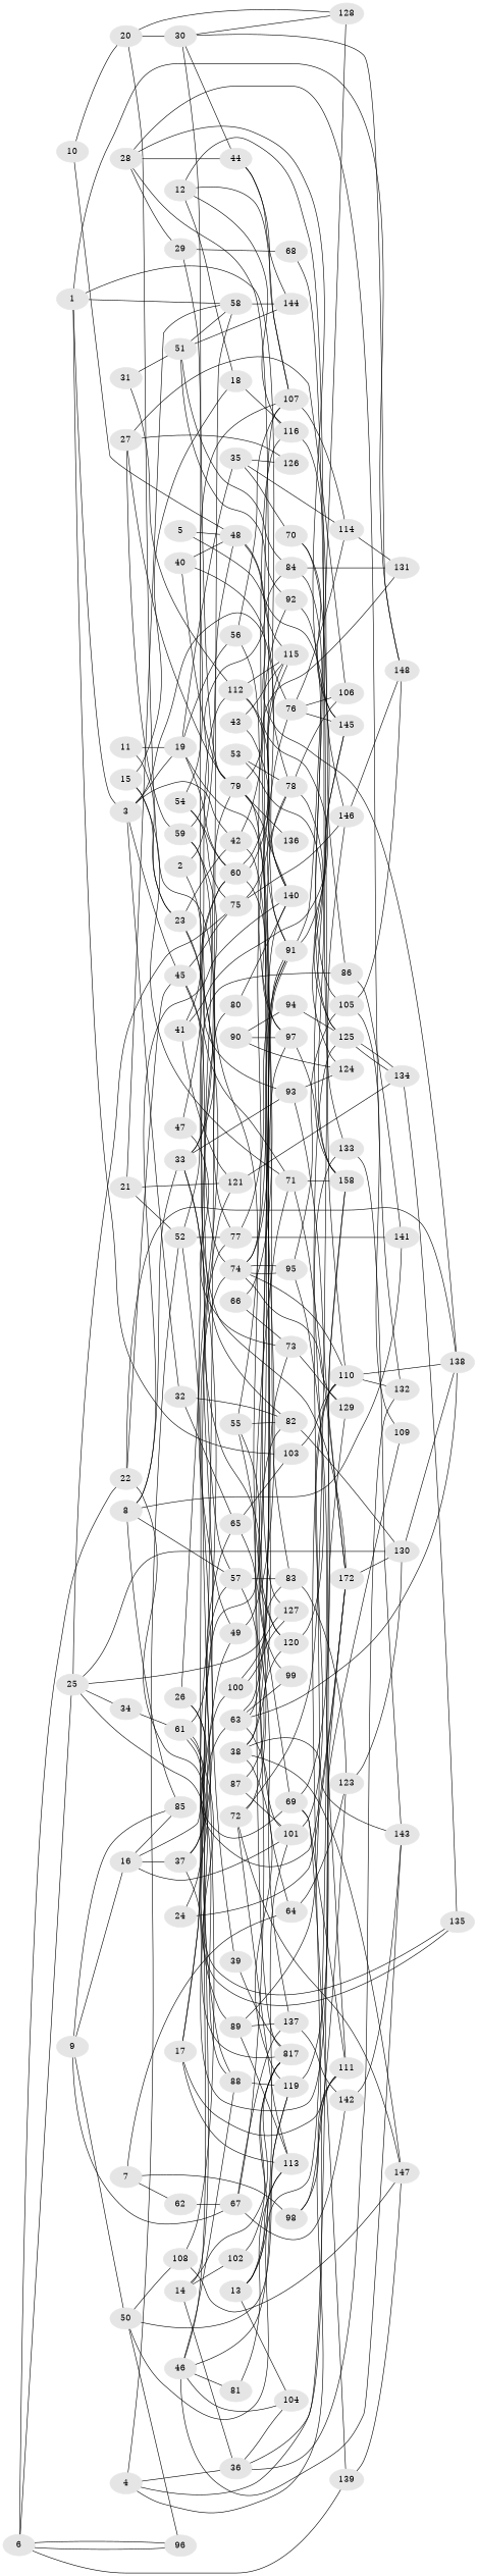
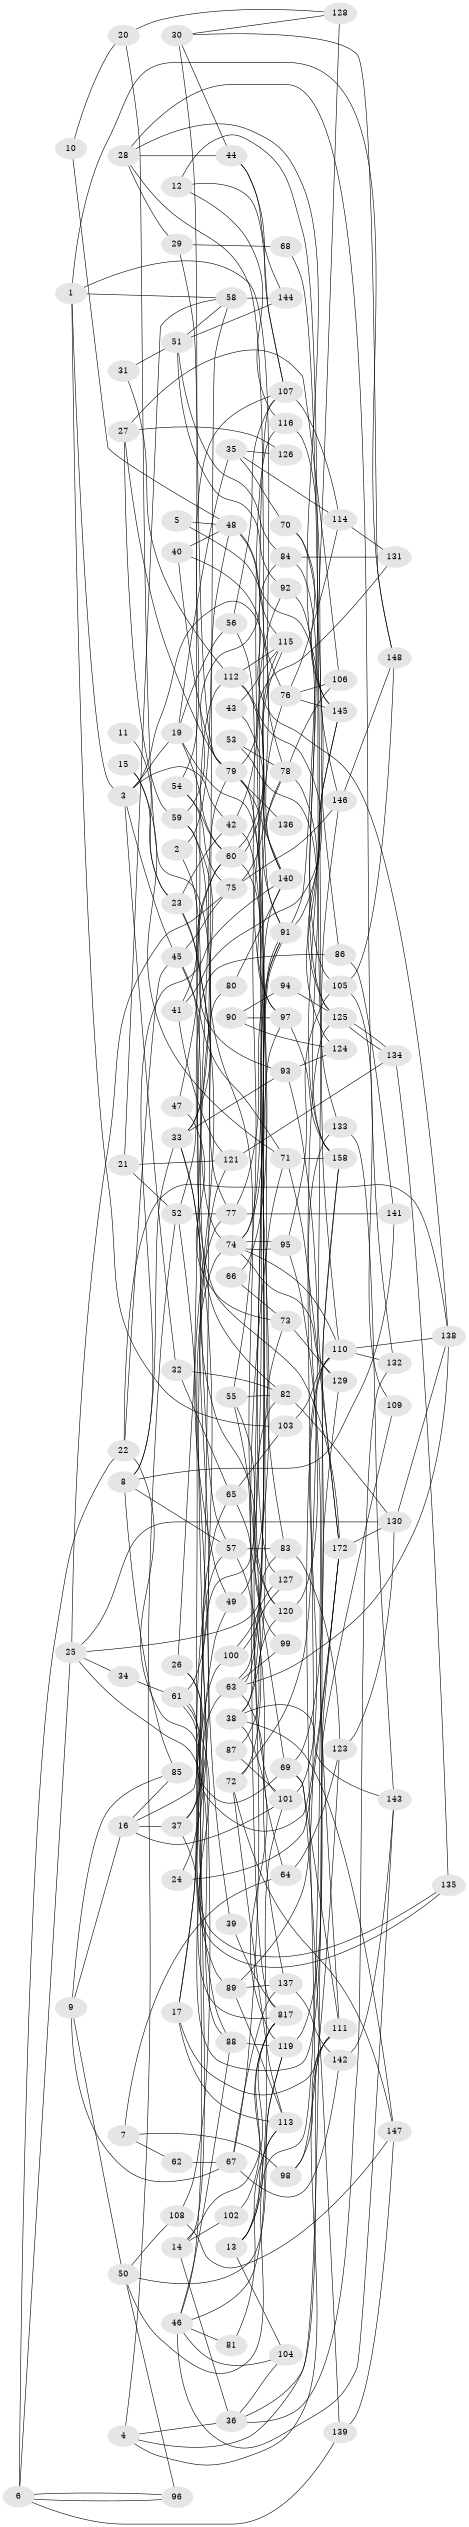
  graph {
    rankdir=LR
    node [color=gray90 style=filled]
    1
    3
    58
    78
    103
    148
    19
    32
    42
    45
    140
    144
    106
    124
    110
    2
    48
    n18 [label=172]
    115
    n20 [label=158]
    130
    35
    56
    60
    127
    65
    82
    101
    92
    71
    75
    4
    36
    52
    111
    104
    132
    129
    77
    88
    86
    138
    5
    76
    145
    114
    6
    22
    25
    96
    139
    n52 [label=817]
    34
    83
    7
    62
    64
    98
    67
    123
    8
    33
    57
    85
    141
    93
    79
    39
    99
    137
    9
    16
    50
    37
    119
    108
    142
    10
    20
    30
    128
    11
    23
    49
    12
-   18
    107
    116
    133
    146
    143
    13
    113
    14
    102
    15
    63
    74
    109
    17
    100
    126
    70
    97
    44
    91
    21
    121
    134
    147
    24
    69
    61
    26
    80
    27
    59
    84
    120
    136
    131
    28
    29
    68
    31
    51
    112
    125
    89
    135
    95
    38
    73
    40
    41
    43
    46
    81
    47
    105
    53
    54
    55
    66
    72
    87
    90
    94
    1 -- 3
    1 -- 58
    1 -- 78
    1 -- 103
    1 -- 148
    3 -- 19
    3 -- 32
    3 -- 42
    3 -- 45
    3 -- 140
    58 -- 144
    78 -- 106
    78 -- 124
    103 -- 110
    19 -- 35
    19 -- 56
    19 -- 60
    19 -- 127
    32 -- 65
    32 -- 82
    42 -- 101
    42 -- 92
    45 -- 82
    45 -- 71
    45 -- 75
    110 -- 132
    110 -- 138
    2 -- 48
    2 -- n18
    48 -- 115
    48 -- n20
    n18 -- 130
    130 -- 138
    35 -- 114
    35 -- 126
    35 -- 70
    56 -- 107
    56 -- 97
    60 -- 115
    60 -- 115
    60 -- 97
    65 -- 103
    65 -- 69
    82 -- 130
    101 -- 110
    92 -- 125
    71 -- n18
    71 -- n20
    75 -- 78
    75 -- 146
    4 -- 110
    4 -- 36
    4 -- 52
    4 -- 111
    36 -- 104
    36 -- 132
    36 -- 129
    52 -- 77
    52 -- 88
    52 -- 86
    77 -- 141
    77 -- 91
    88 -- 119
    86 -- 141
    5 -- 48
    5 -- 76
    76 -- 106
    76 -- 145
    76 -- 114
    114 -- 131
    6 -- 22
    6 -- 25
    6 -- 96
    6 -- 96
    6 -- 139
    22 -- 45
    22 -- 138
    22 -- n52
    25 -- 130
    25 -- 75
    25 -- 88
    25 -- 34
    25 -- 83
    139 -- 147
    34 -- 61
    83 -- 123
    7 -- 62
    7 -- 64
    7 -- 98
    62 -- 67
    64 -- 123
    98 -- 111
    98 -- 123
    67 -- 71
    67 -- 137
    67 -- 142
    123 -- 130
    8 -- 140
    8 -- 33
    8 -- 57
    8 -- 85
    8 -- 141
    33 -- 60
    33 -- 93
    33 -- 79
    33 -- 39
    33 -- 99
    57 -- 83
    57 -- 137
    93 -- 124
    93 -- n18
    79 -- 140
    79 -- 83
    79 -- 136
    79 -- 131
    39 -- n52
    137 -- 142
    9 -- 67
    9 -- 85
    9 -- 16
    9 -- 50
    16 -- 58
    16 -- 101
    16 -- 85
    16 -- 37
    50 -- n20
    50 -- 96
    50 -- 119
    50 -- 108
    37 -- 63
    37 -- 74
    37 -- 109
    119 -- n18
    108 -- 121
    108 -- 147
    142 -- 143
    10 -- 48
    10 -- 20
    20 -- 77
-   20 -- 30
    20 -- 128
    30 -- 148
    30 -- 57
    30 -- 128
    30 -- 44
-   11 -- 19
    11 -- 23
    23 -- 42
    23 -- 93
    23 -- 49
    49 -- 91
-   12 -- 18
    12 -- 107
    12 -- 116
    12 -- 133
-   18 -- 116
    107 -- 114
    116 -- 146
    133 -- 143
    146 -- 148
    13 -- 101
    13 -- 104
    13 -- n52
    13 -- 113
    14 -- 36
    14 -- n52
    14 -- 107
    14 -- 102
    102 -- n52
    15 -- 71
    15 -- 23
-   15 -- 18
    63 -- 138
    63 -- 64
    63 -- 99
    63 -- 91
    63 -- 91
    74 -- 140
    74 -- 110
    74 -- 129
    74 -- 116
    74 -- 95
    74 -- 95
    17 -- 111
    17 -- 57
    17 -- 113
    17 -- 100
    100 -- 127
    100 -- 127
    70 -- 86
    70 -- 145
    97 -- n20
    44 -- 144
    44 -- 107
    91 -- 145
    91 -- 128
    21 -- 58
    21 -- 52
    21 -- 121
    121 -- 134
    134 -- 135
    24 -- n18
    24 -- 65
    69 -- n20
    69 -- 111
    69 -- 139
    61 -- 77
    61 -- 89
    61 -- 135
    61 -- 135
    26 -- n18
    26 -- 69
    26 -- 80
    80 -- 140
    27 -- 106
    27 -- 79
    27 -- 126
    27 -- 59
    59 -- 74
    59 -- 84
    59 -- 120
    84 -- 131
    84 -- 105
    120 -- 133
    28 -- 132
    28 -- 145
    28 -- 44
    28 -- 91
    28 -- 29
    29 -- 79
    29 -- 68
    68 -- 110
    31 -- 51
    31 -- 112
    51 -- 58
    51 -- 144
    51 -- 92
    51 -- 84
    112 -- 140
    112 -- 115
    112 -- 125
    125 -- 134
    125 -- 134
    89 -- 137
    89 -- 113
    89 -- 125
    95 -- 111
    95 -- 105
    38 -- 119
    38 -- 143
    38 -- 97
    38 -- 147
    38 -- 73
    73 -- 129
    40 -- 48
    40 -- 138
    40 -- 79
    41 -- 145
    41 -- 121
    41 -- 112
    43 -- 115
    43 -- 91
    46 -- 104
    46 -- 88
    46 -- 119
    46 -- 49
    46 -- 143
    46 -- 81
    81 -- 113
    47 -- 60
    47 -- 73
    105 -- 148
    105 -- 109
    53 -- 78
    53 -- n20
    54 -- 60
    54 -- 75
    54 -- 107
    55 -- 82
    55 -- 76
    55 -- n52
    55 -- 120
    66 -- 78
    66 -- 73
    72 -- 82
    72 -- 146
    72 -- 113
    72 -- 147
    87 -- 101
    87 -- 120
    90 -- 124
    90 -- 97
    90 -- 94
    94 -- 125
  }
